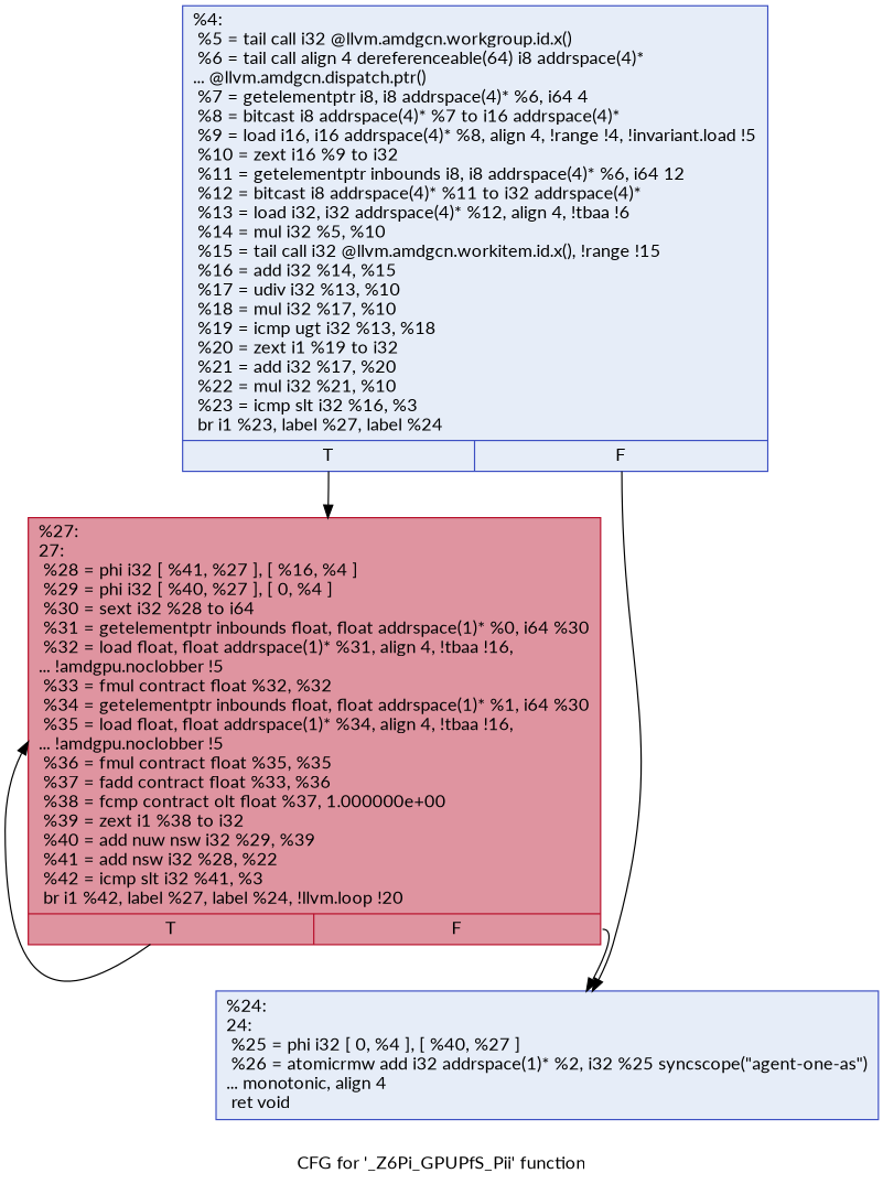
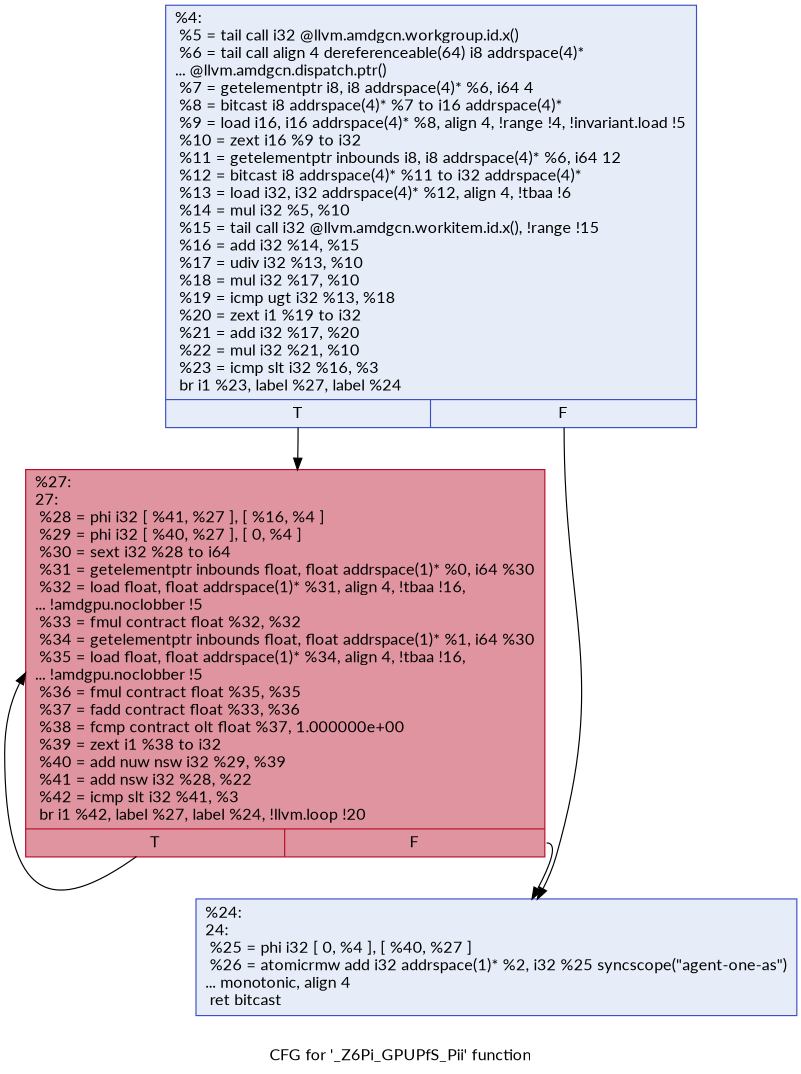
  digraph {
    label="CFG for '_Z6Pi_GPUPfS_Pii' function"
    fontname=Lato
    node [color="#3d50c3ff" fillcolor="#c7d7f070" shape=record style=filled fontname=Lato]
    edge [tailport=s0 fontname=Lato]
    n1 [label="{%4:\l  %5 = tail call i32 @llvm.amdgcn.workgroup.id.x()\l  %6 = tail call align 4 dereferenceable(64) i8 addrspace(4)*\l... @llvm.amdgcn.dispatch.ptr()\l  %7 = getelementptr i8, i8 addrspace(4)* %6, i64 4\l  %8 = bitcast i8 addrspace(4)* %7 to i16 addrspace(4)*\l  %9 = load i16, i16 addrspace(4)* %8, align 4, !range !4, !invariant.load !5\l  %10 = zext i16 %9 to i32\l  %11 = getelementptr inbounds i8, i8 addrspace(4)* %6, i64 12\l  %12 = bitcast i8 addrspace(4)* %11 to i32 addrspace(4)*\l  %13 = load i32, i32 addrspace(4)* %12, align 4, !tbaa !6\l  %14 = mul i32 %5, %10\l  %15 = tail call i32 @llvm.amdgcn.workitem.id.x(), !range !15\l  %16 = add i32 %14, %15\l  %17 = udiv i32 %13, %10\l  %18 = mul i32 %17, %10\l  %19 = icmp ugt i32 %13, %18\l  %20 = zext i1 %19 to i32\l  %21 = add i32 %17, %20\l  %22 = mul i32 %21, %10\l  %23 = icmp slt i32 %16, %3\l  br i1 %23, label %27, label %24\l|{<s0>T|<s1>F}}"]
    n2 [color="#b70d28ff" fillcolor="#b70d2870" label="{%27:\l27:                                               \l  %28 = phi i32 [ %41, %27 ], [ %16, %4 ]\l  %29 = phi i32 [ %40, %27 ], [ 0, %4 ]\l  %30 = sext i32 %28 to i64\l  %31 = getelementptr inbounds float, float addrspace(1)* %0, i64 %30\l  %32 = load float, float addrspace(1)* %31, align 4, !tbaa !16,\l... !amdgpu.noclobber !5\l  %33 = fmul contract float %32, %32\l  %34 = getelementptr inbounds float, float addrspace(1)* %1, i64 %30\l  %35 = load float, float addrspace(1)* %34, align 4, !tbaa !16,\l... !amdgpu.noclobber !5\l  %36 = fmul contract float %35, %35\l  %37 = fadd contract float %33, %36\l  %38 = fcmp contract olt float %37, 1.000000e+00\l  %39 = zext i1 %38 to i32\l  %40 = add nuw nsw i32 %29, %39\l  %41 = add nsw i32 %28, %22\l  %42 = icmp slt i32 %41, %3\l  br i1 %42, label %27, label %24, !llvm.loop !20\l|{<s0>T|<s1>F}}"]
-   n3 [label="{%24:\l24:                                               \l  %25 = phi i32 [ 0, %4 ], [ %40, %27 ]\l  %26 = atomicrmw add i32 addrspace(1)* %2, i32 %25 syncscope(\"agent-one-as\")\l... monotonic, align 4\l  ret void\l}"]
+   n3 [label="{%24:\l24:                                               \l  %25 = phi i32 [ 0, %4 ], [ %40, %27 ]\l  %26 = atomicrmw add i32 addrspace(1)* %2, i32 %25 syncscope(\"agent-one-as\")\l... monotonic, align 4\l  ret bitcast\l}"]
    n1 -> n2
    n1 -> n3 [tailport=s1]
    n2 -> n2
    n2 -> n3 [tailport=s1]
  }
